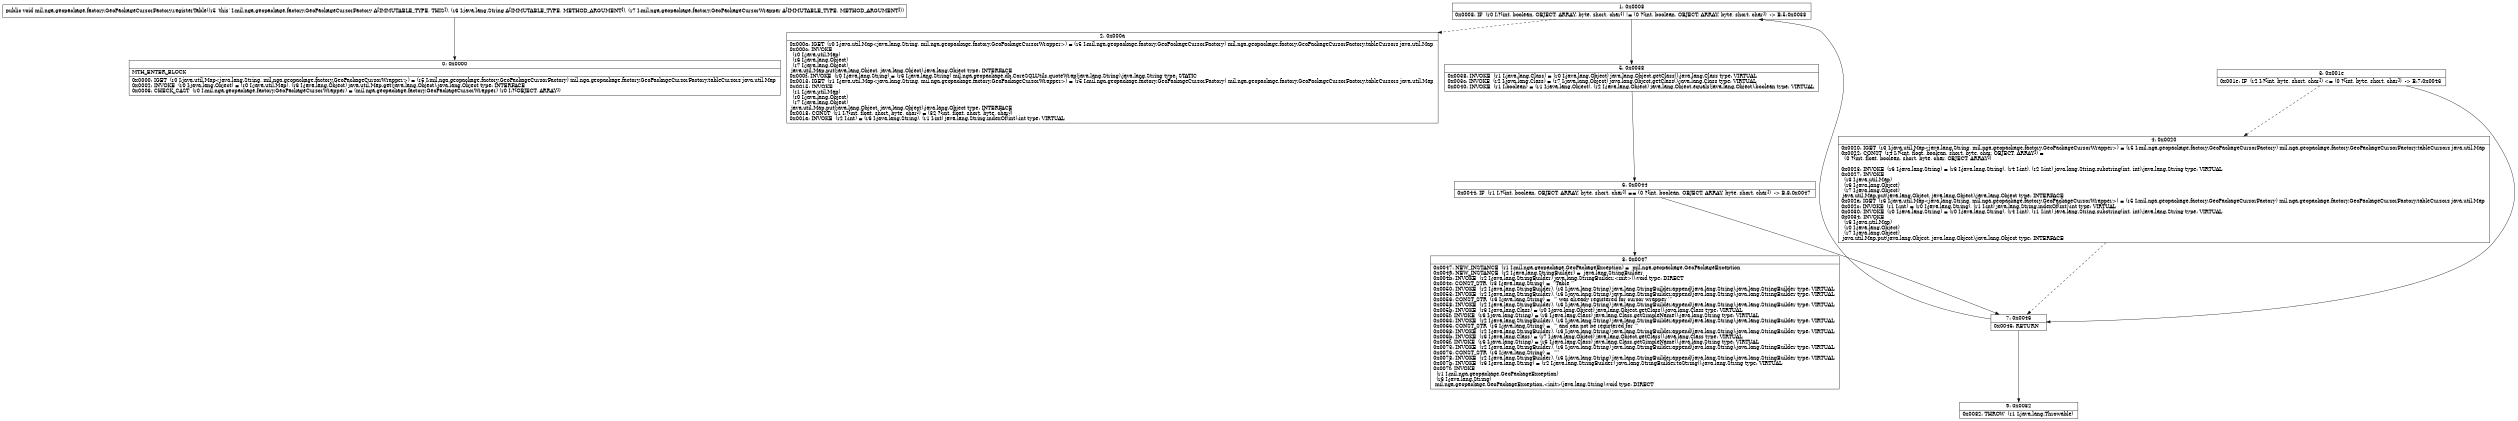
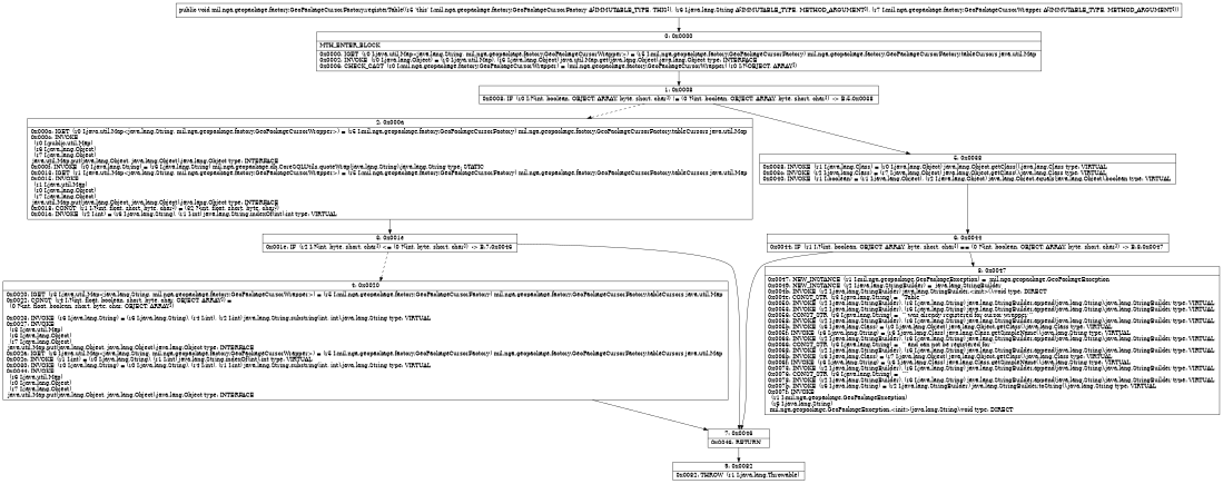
  digraph {
    node [shape=record]
    n1 [label="{0\:\ 0x0000|MTH_ENTER_BLOCK\l|0x0000: IGET  (r0 I:java.util.Map\<java.lang.String, mil.nga.geopackage.factory.GeoPackageCursorWrapper\>) = (r5 I:mil.nga.geopackage.factory.GeoPackageCursorFactory) mil.nga.geopackage.factory.GeoPackageCursorFactory.tableCursors java.util.Map \l0x0002: INVOKE  (r0 I:java.lang.Object) = (r0 I:java.util.Map), (r6 I:java.lang.Object) java.util.Map.get(java.lang.Object):java.lang.Object type: INTERFACE \l0x0006: CHECK_CAST  (r0 I:mil.nga.geopackage.factory.GeoPackageCursorWrapper) = (mil.nga.geopackage.factory.GeoPackageCursorWrapper) (r0 I:?[OBJECT, ARRAY]) \l}"]
    n2 [label="{1\:\ 0x0008|0x0008: IF  (r0 I:?[int, boolean, OBJECT, ARRAY, byte, short, char]) != (0 ?[int, boolean, OBJECT, ARRAY, byte, short, char])  \-\> B:5:0x0038 \l}"]
-   n3 [label="{2\:\ 0x000a|0x000a: IGET  (r0 I:java.util.Map\<java.lang.String, mil.nga.geopackage.factory.GeoPackageCursorWrapper\>) = (r5 I:mil.nga.geopackage.factory.GeoPackageCursorFactory) mil.nga.geopackage.factory.GeoPackageCursorFactory.tableCursors java.util.Map \l0x000c: INVOKE  \l  (r0 I:java.util.Map)\l  (r6 I:java.lang.Object)\l  (r7 I:java.lang.Object)\l java.util.Map.put(java.lang.Object, java.lang.Object):java.lang.Object type: INTERFACE \l0x000f: INVOKE  (r0 I:java.lang.String) = (r6 I:java.lang.String) mil.nga.geopackage.db.CoreSQLUtils.quoteWrap(java.lang.String):java.lang.String type: STATIC \l0x0013: IGET  (r1 I:java.util.Map\<java.lang.String, mil.nga.geopackage.factory.GeoPackageCursorWrapper\>) = (r5 I:mil.nga.geopackage.factory.GeoPackageCursorFactory) mil.nga.geopackage.factory.GeoPackageCursorFactory.tableCursors java.util.Map \l0x0015: INVOKE  \l  (r1 I:java.util.Map)\l  (r0 I:java.lang.Object)\l  (r7 I:java.lang.Object)\l java.util.Map.put(java.lang.Object, java.lang.Object):java.lang.Object type: INTERFACE \l0x0018: CONST  (r1 I:?[int, float, short, byte, char]) = (32 ?[int, float, short, byte, char]) \l0x001a: INVOKE  (r2 I:int) = (r6 I:java.lang.String), (r1 I:int) java.lang.String.indexOf(int):int type: VIRTUAL \l}"]
+   n3 [label="{2\:\ 0x000a|0x000a: IGET  (r0 I:java.util.Map\<java.lang.String, mil.nga.geopackage.factory.GeoPackageCursorWrapper\>) = (r5 I:mil.nga.geopackage.factory.GeoPackageCursorFactory) mil.nga.geopackage.factory.GeoPackageCursorFactory.tableCursors java.util.Map \l0x000c: INVOKE  \l  (r0 I:public.util.Map)\l  (r6 I:java.lang.Object)\l  (r7 I:java.lang.Object)\l java.util.Map.put(java.lang.Object, java.lang.Object):java.lang.Object type: INTERFACE \l0x000f: INVOKE  (r0 I:java.lang.String) = (r6 I:java.lang.String) mil.nga.geopackage.db.CoreSQLUtils.quoteWrap(java.lang.String):java.lang.String type: STATIC \l0x0013: IGET  (r1 I:java.util.Map\<java.lang.String, mil.nga.geopackage.factory.GeoPackageCursorWrapper\>) = (r5 I:mil.nga.geopackage.factory.GeoPackageCursorFactory) mil.nga.geopackage.factory.GeoPackageCursorFactory.tableCursors java.util.Map \l0x0015: INVOKE  \l  (r1 I:java.util.Map)\l  (r0 I:java.lang.Object)\l  (r7 I:java.lang.Object)\l java.util.Map.put(java.lang.Object, java.lang.Object):java.lang.Object type: INTERFACE \l0x0018: CONST  (r1 I:?[int, float, short, byte, char]) = (32 ?[int, float, short, byte, char]) \l0x001a: INVOKE  (r2 I:int) = (r6 I:java.lang.String), (r1 I:int) java.lang.String.indexOf(int):int type: VIRTUAL \l}"]
    n4 [label="{5\:\ 0x0038|0x0038: INVOKE  (r1 I:java.lang.Class) = (r0 I:java.lang.Object) java.lang.Object.getClass():java.lang.Class type: VIRTUAL \l0x003c: INVOKE  (r2 I:java.lang.Class) = (r7 I:java.lang.Object) java.lang.Object.getClass():java.lang.Class type: VIRTUAL \l0x0040: INVOKE  (r1 I:boolean) = (r1 I:java.lang.Object), (r2 I:java.lang.Object) java.lang.Object.equals(java.lang.Object):boolean type: VIRTUAL \l}"]
    n5 [label="{3\:\ 0x001e|0x001e: IF  (r2 I:?[int, byte, short, char]) \<= (0 ?[int, byte, short, char])  \-\> B:7:0x0046 \l}"]
    n6 [label="{6\:\ 0x0044|0x0044: IF  (r1 I:?[int, boolean, OBJECT, ARRAY, byte, short, char]) == (0 ?[int, boolean, OBJECT, ARRAY, byte, short, char])  \-\> B:8:0x0047 \l}"]
-   n7 [label="{4\:\ 0x0020|0x0020: IGET  (r3 I:java.util.Map\<java.lang.String, mil.nga.geopackage.factory.GeoPackageCursorWrapper\>) = (r5 I:mil.nga.geopackage.factory.GeoPackageCursorFactory) mil.nga.geopackage.factory.GeoPackageCursorFactory.tableCursors java.util.Map \l0x0022: CONST  (r4 I:?[int, float, boolean, short, byte, char, OBJECT, ARRAY]) = \l  (0 ?[int, float, boolean, short, byte, char, OBJECT, ARRAY])\l \l0x0023: INVOKE  (r6 I:java.lang.String) = (r6 I:java.lang.String), (r4 I:int), (r2 I:int) java.lang.String.substring(int, int):java.lang.String type: VIRTUAL \l0x0027: INVOKE  \l  (r3 I:java.util.Map)\l  (r6 I:java.lang.Object)\l  (r7 I:java.lang.Object)\l java.util.Map.put(java.lang.Object, java.lang.Object):java.lang.Object type: INTERFACE \l0x002a: IGET  (r6 I:java.util.Map\<java.lang.String, mil.nga.geopackage.factory.GeoPackageCursorWrapper\>) = (r5 I:mil.nga.geopackage.factory.GeoPackageCursorFactory) mil.nga.geopackage.factory.GeoPackageCursorFactory.tableCursors java.util.Map \l0x002c: INVOKE  (r1 I:int) = (r0 I:java.lang.String), (r1 I:int) java.lang.String.indexOf(int):int type: VIRTUAL \l0x0030: INVOKE  (r0 I:java.lang.String) = (r0 I:java.lang.String), (r4 I:int), (r1 I:int) java.lang.String.substring(int, int):java.lang.String type: VIRTUAL \l0x0034: INVOKE  \l  (r6 I:java.util.Map)\l  (r0 I:java.lang.Object)\l  (r7 I:java.lang.Object)\l java.util.Map.put(java.lang.Object, java.lang.Object):java.lang.Object type: INTERFACE \l}"]
+   n7 [label="{4\:\ 0x0020|0x0020: IGET  (r3 I:java.util.Map\<java.lang.String, mil.nga.geopackage.factory.GeoPackageCursorWrapper\>) = (r5 I:mil.nga.geopackage.factory.GeoPackageCursorFactory) mil.nga.geopackage.factory.GeoPackageCursorFactory.tableCursors java.util.Map \l0x0022: CONST  (r4 I:?[int, float, boolean, short, byte, char, OBJECT, ARRAY]) = \l  (0 ?[int, float, boolean, short, byte, char, OBJECT, ARRAY])\l \l0x0023: INVOKE  (r6 I:java.lang.String) = (r6 I:java.lang.String), (r4 I:int), (r2 I:int) java.lang.String.substring(int, int):java.lang.String type: VIRTUAL \l0x0027: INVOKE  \l  (r3 I:java.util.Map)\l  (r6 I:java.lang.Object)\l  (r7 I:java.lang.Object)\l java.util.Map.put(java.lang.Object, java.lang.Object):java.lang.Object type: INTERFACE \l0x002a: IGET  (r6 I:java.util.Map\<java.lang.String, mil.nga.geopackage.factory.GeoPackageCursorWrapper\>) = (r5 I:mil.nga.geopackage.factory.GeoPackageCursorFactory) mil.nga.geopackage.factory.GeoPackageCursorFactory.tableCursors java.util.Map \l0x002c: INVOKE  (r1 I:int) = (r0 I:java.lang.String), (r1 I:int) java.lang.String.indexOf(int):int type: VIRTUAL \l0x0030: INVOKE  (r0 I:java.lang.String) = (r0 I:java.lang.String), (r4 I:int), (r1 I:int) java.lang.String.substring(int, int):java.lang.String type: VIRTUAL \l0x0044: INVOKE  \l  (r6 I:java.util.Map)\l  (r0 I:java.lang.Object)\l  (r7 I:java.lang.Object)\l java.util.Map.put(java.lang.Object, java.lang.Object):java.lang.Object type: INTERFACE \l}"]
    n8 [label="{7\:\ 0x0046|0x0046: RETURN   \l}"]
    n9 [label="{9\:\ 0x0082|0x0082: THROW  (r1 I:java.lang.Throwable) \l}"]
    n10 [label="{8\:\ 0x0047|0x0047: NEW_INSTANCE  (r1 I:mil.nga.geopackage.GeoPackageException) =  mil.nga.geopackage.GeoPackageException \l0x0049: NEW_INSTANCE  (r2 I:java.lang.StringBuilder) =  java.lang.StringBuilder \l0x004b: INVOKE  (r2 I:java.lang.StringBuilder) java.lang.StringBuilder.\<init\>():void type: DIRECT \l0x004e: CONST_STR  (r3 I:java.lang.String) =  \"Table '\" \l0x0050: INVOKE  (r2 I:java.lang.StringBuilder), (r3 I:java.lang.String) java.lang.StringBuilder.append(java.lang.String):java.lang.StringBuilder type: VIRTUAL \l0x0053: INVOKE  (r2 I:java.lang.StringBuilder), (r6 I:java.lang.String) java.lang.StringBuilder.append(java.lang.String):java.lang.StringBuilder type: VIRTUAL \l0x0056: CONST_STR  (r6 I:java.lang.String) =  \"' was already registered for cursor wrapper '\" \l0x0058: INVOKE  (r2 I:java.lang.StringBuilder), (r6 I:java.lang.String) java.lang.StringBuilder.append(java.lang.String):java.lang.StringBuilder type: VIRTUAL \l0x005b: INVOKE  (r6 I:java.lang.Class) = (r0 I:java.lang.Object) java.lang.Object.getClass():java.lang.Class type: VIRTUAL \l0x005f: INVOKE  (r6 I:java.lang.String) = (r6 I:java.lang.Class) java.lang.Class.getSimpleName():java.lang.String type: VIRTUAL \l0x0063: INVOKE  (r2 I:java.lang.StringBuilder), (r6 I:java.lang.String) java.lang.StringBuilder.append(java.lang.String):java.lang.StringBuilder type: VIRTUAL \l0x0066: CONST_STR  (r6 I:java.lang.String) =  \"' and can not be registered for '\" \l0x0068: INVOKE  (r2 I:java.lang.StringBuilder), (r6 I:java.lang.String) java.lang.StringBuilder.append(java.lang.String):java.lang.StringBuilder type: VIRTUAL \l0x006b: INVOKE  (r6 I:java.lang.Class) = (r7 I:java.lang.Object) java.lang.Object.getClass():java.lang.Class type: VIRTUAL \l0x006f: INVOKE  (r6 I:java.lang.String) = (r6 I:java.lang.Class) java.lang.Class.getSimpleName():java.lang.String type: VIRTUAL \l0x0073: INVOKE  (r2 I:java.lang.StringBuilder), (r6 I:java.lang.String) java.lang.StringBuilder.append(java.lang.String):java.lang.StringBuilder type: VIRTUAL \l0x0076: CONST_STR  (r6 I:java.lang.String) =  \"'\" \l0x0078: INVOKE  (r2 I:java.lang.StringBuilder), (r6 I:java.lang.String) java.lang.StringBuilder.append(java.lang.String):java.lang.StringBuilder type: VIRTUAL \l0x007b: INVOKE  (r6 I:java.lang.String) = (r2 I:java.lang.StringBuilder) java.lang.StringBuilder.toString():java.lang.String type: VIRTUAL \l0x007f: INVOKE  \l  (r1 I:mil.nga.geopackage.GeoPackageException)\l  (r6 I:java.lang.String)\l mil.nga.geopackage.GeoPackageException.\<init\>(java.lang.String):void type: DIRECT \l}"]
    n11 [label="{public void mil.nga.geopackage.factory.GeoPackageCursorFactory.registerTable((r5 'this' I:mil.nga.geopackage.factory.GeoPackageCursorFactory A[IMMUTABLE_TYPE, THIS]), (r6 I:java.lang.String A[IMMUTABLE_TYPE, METHOD_ARGUMENT]), (r7 I:mil.nga.geopackage.factory.GeoPackageCursorWrapper A[IMMUTABLE_TYPE, METHOD_ARGUMENT])) }"]
-   n8 -> n2
+   n1 -> n2
    n2 -> n3 [style=dashed]
    n2 -> n4
+   n3 -> n5
    n4 -> n6
    n5 -> n7 [style=dashed]
    n5 -> n8
    n6 -> n8 [style=solid]
    n6 -> n10
-   n7 -> n8 [style=dashed]
+   n7 -> n8
    n8 -> n9
    n11 -> n1
  }
